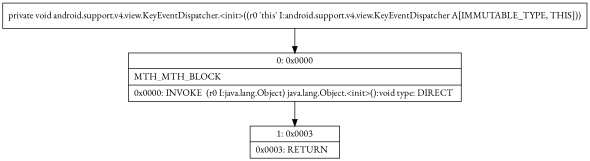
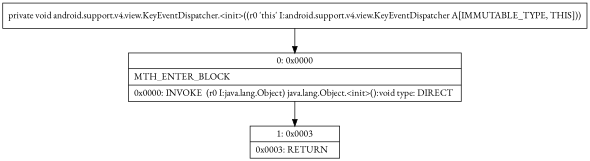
  digraph {
    fontname="EB Garamond"
    node [shape=record fontname="EB Garamond"]
    edge [fontname="EB Garamond"]
-   n1 [label="{0\:\ 0x0000|MTH_MTH_BLOCK\l|0x0000: INVOKE  (r0 I:java.lang.Object) java.lang.Object.\<init\>():void type: DIRECT \l}"]
+   n1 [label="{0\:\ 0x0000|MTH_ENTER_BLOCK\l|0x0000: INVOKE  (r0 I:java.lang.Object) java.lang.Object.\<init\>():void type: DIRECT \l}"]
    n2 [label="{1\:\ 0x0003|0x0003: RETURN   \l}"]
    n3 [label="{private void android.support.v4.view.KeyEventDispatcher.\<init\>((r0 'this' I:android.support.v4.view.KeyEventDispatcher A[IMMUTABLE_TYPE, THIS])) }"]
    n1 -> n2
    n3 -> n1
  }
